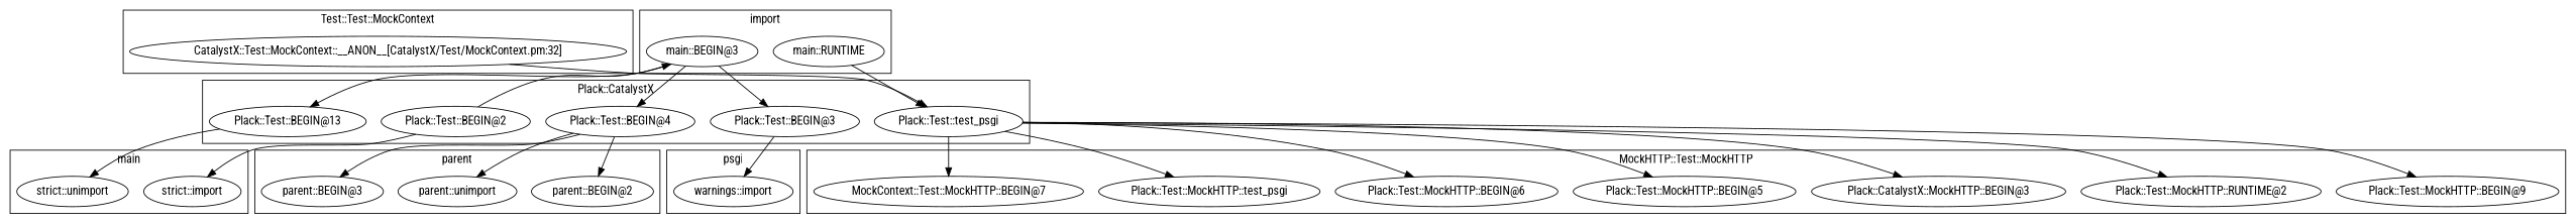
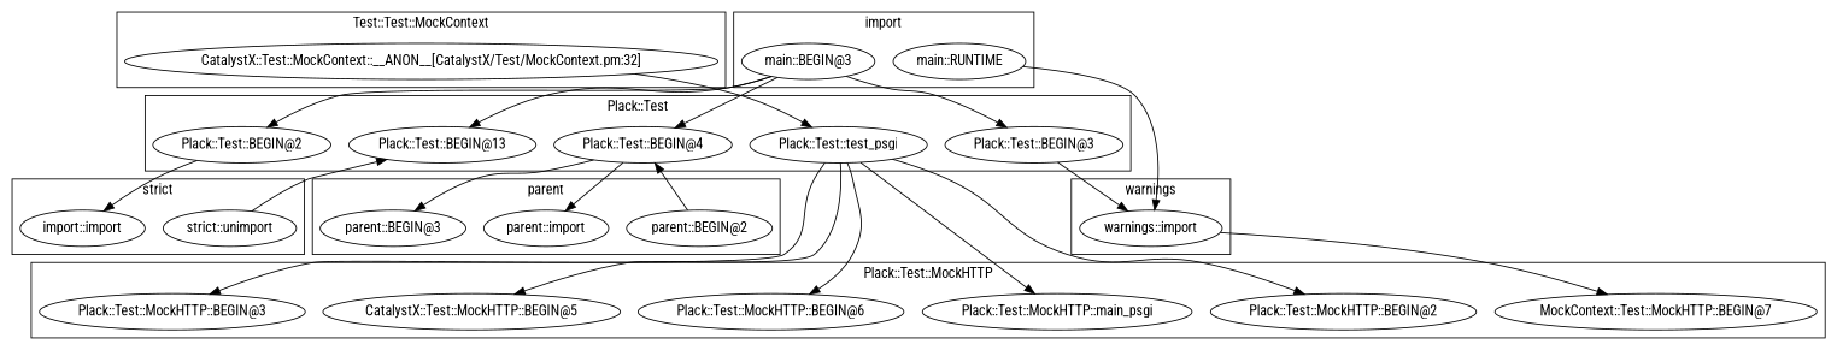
  digraph {
    fontname="Roboto Condensed"
    node [fontname="Roboto Condensed"]
    edge [fontname="Roboto Condensed"]
    "Plack::Test::MockHTTP::BEGIN@6"
-   "Plack::Test::MockHTTP::test_psgi"
+   "Plack::Test::MockHTTP::test_psgi" [label="Plack::Test::MockHTTP::main_psgi"]
    n3 [label="MockContext::Test::MockHTTP::BEGIN@7"]
-   "Plack::Test::MockHTTP::BEGIN@9"
-   "Plack::Test::MockHTTP::BEGIN@2" [label="Plack::Test::MockHTTP::RUNTIME@2"]
-   "Plack::Test::MockHTTP::BEGIN@3" [label="Plack::CatalystX::MockHTTP::BEGIN@3"]
-   "Plack::Test::MockHTTP::BEGIN@5"
+   "Plack::Test::MockHTTP::BEGIN@2"
+   "Plack::Test::MockHTTP::BEGIN@3"
+   "Plack::Test::MockHTTP::BEGIN@5" [label="CatalystX::Test::MockHTTP::BEGIN@5"]
    "CatalystX::Test::MockContext::__ANON__[CatalystX/Test/MockContext.pm:32]"
    "warnings::import"
    "Plack::Test::BEGIN@2"
    "Plack::Test::BEGIN@4"
    "Plack::Test::BEGIN@13"
    "Plack::Test::BEGIN@3"
    "Plack::Test::test_psgi"
    n15 [label="main::BEGIN@3"]
    "main::RUNTIME"
    "parent::BEGIN@2"
-   "parent::import" [label="parent::unimport"]
+   "parent::import"
    "parent::BEGIN@3"
    "strict::unimport"
-   "strict::import"
+   "strict::import" [label="import::import"]
    subgraph cluster_1 {
-     label="MockHTTP::Test::MockHTTP"
+     label="Plack::Test::MockHTTP"
      "Plack::Test::MockHTTP::BEGIN@6"
      "Plack::Test::MockHTTP::test_psgi"
      n3
-     "Plack::Test::MockHTTP::BEGIN@9"
      "Plack::Test::MockHTTP::BEGIN@2"
      "Plack::Test::MockHTTP::BEGIN@3"
      "Plack::Test::MockHTTP::BEGIN@5"
    }
    subgraph cluster_2 {
      label="Test::Test::MockContext"
      "CatalystX::Test::MockContext::__ANON__[CatalystX/Test/MockContext.pm:32]"
    }
    subgraph cluster_3 {
-     label=psgi
+     label=warnings
      "warnings::import"
    }
    subgraph cluster_4 {
-     label="Plack::CatalystX"
+     label="Plack::Test"
      "Plack::Test::BEGIN@2"
      "Plack::Test::BEGIN@4"
      "Plack::Test::BEGIN@13"
      "Plack::Test::BEGIN@3"
      "Plack::Test::test_psgi"
    }
    subgraph cluster_5 {
      label=import
      n15
      "main::RUNTIME"
    }
    subgraph cluster_6 {
      label=parent
      "parent::BEGIN@2"
      "parent::import"
      "parent::BEGIN@3"
    }
    subgraph cluster_7 {
-     label=main
+     label="strict"
      "strict::unimport"
      "strict::import"
    }
    "CatalystX::Test::MockContext::__ANON__[CatalystX/Test/MockContext.pm:32]" -> "Plack::Test::test_psgi"
    "Plack::Test::BEGIN@2" -> "strict::import"
-   "Plack::Test::BEGIN@4" -> "parent::BEGIN@2"
+   "parent::BEGIN@2" -> "Plack::Test::BEGIN@4"
    "Plack::Test::BEGIN@4" -> "parent::import"
    "Plack::Test::BEGIN@4" -> "parent::BEGIN@3"
-   "Plack::Test::BEGIN@13" -> "strict::unimport"
+   "strict::unimport" -> "Plack::Test::BEGIN@13"
    "Plack::Test::BEGIN@3" -> "warnings::import"
    "Plack::Test::test_psgi" -> "Plack::Test::MockHTTP::BEGIN@6"
    "Plack::Test::test_psgi" -> "Plack::Test::MockHTTP::test_psgi"
-   "Plack::Test::test_psgi" -> n3
-   "Plack::Test::test_psgi" -> "Plack::Test::MockHTTP::BEGIN@9"
+   "warnings::import" -> n3
    "Plack::Test::test_psgi" -> "Plack::Test::MockHTTP::BEGIN@2"
    "Plack::Test::test_psgi" -> "Plack::Test::MockHTTP::BEGIN@3"
    "Plack::Test::test_psgi" -> "Plack::Test::MockHTTP::BEGIN@5"
-   "Plack::Test::BEGIN@2" -> n15
+   n15 -> "Plack::Test::BEGIN@2"
    n15 -> "Plack::Test::BEGIN@4"
    n15 -> "Plack::Test::BEGIN@13"
    n15 -> "Plack::Test::BEGIN@3"
-   "main::RUNTIME" -> "Plack::Test::test_psgi"
+   "main::RUNTIME" -> "warnings::import"
  }
